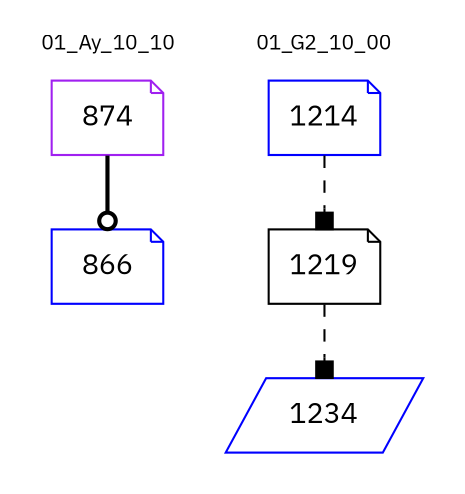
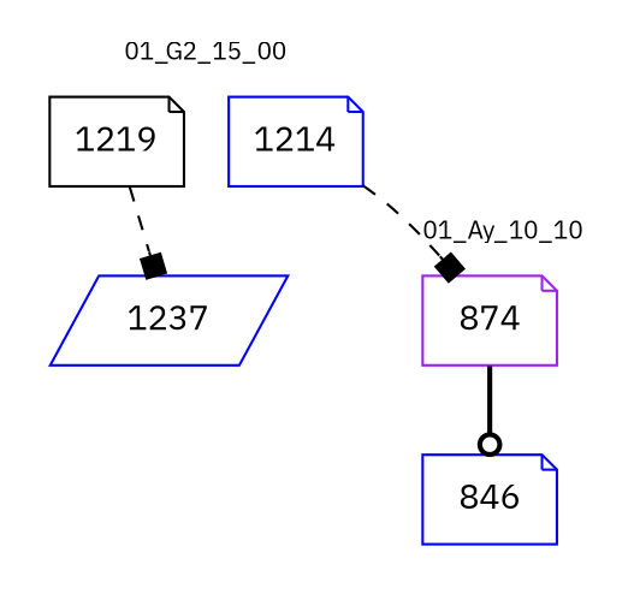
  digraph {
    fontname="IBM Plex Sans"
    node [color=blue fontname="IBM Plex Sans" shape=note]
    edge [arrowhead=box color=black fontname="IBM Plex Sans" style=dashed]
    n1 [color=purple label=874]
-   n2 [label=866]
+   n2 [label=846]
    n3 [label=1214]
    n4 [color=black label=1219]
-   n5 [label=1234 shape=parallelogram]
+   n5 [label=1237 shape=parallelogram]
    subgraph cluster_1 {
      color=white
      fontsize=10
      label="01_Ay_10_10"
      n1
      n2
    }
    subgraph cluster_2 {
      color=white
      fontsize=10
-     label="01_G2_10_00"
+     label="01_G2_15_00"
      n3
      n4
      n5
    }
    n1 -> n2 [arrowhead=odot style=bold]
-   n3 -> n4
+   n3 -> n1
    n4 -> n5
  }
